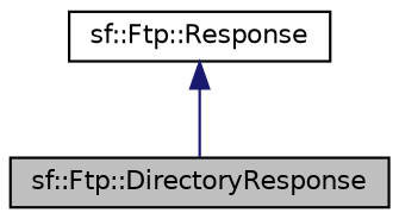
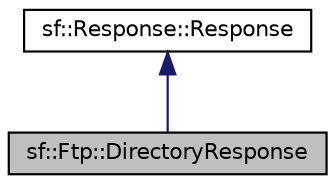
  digraph {
    node [color=black fontname=Helvetica fontsize=10 shape=record style=filled]
    n1 [fillcolor=grey75 fontcolor=black height=0.2 label="sf::Ftp::DirectoryResponse" width=0.4]
-   n2 [fillcolor=white height=0.2 label="sf::Ftp::Response" width=0.4]
+   n2 [fillcolor=white height=0.2 label="sf::Response::Response" width=0.4]
    n2 -> n1 [color=midnightblue dir=back fontname=Helvetica fontsize=10 labelfontname=Helvetica labelfontsize=10 style=solid]
  }
